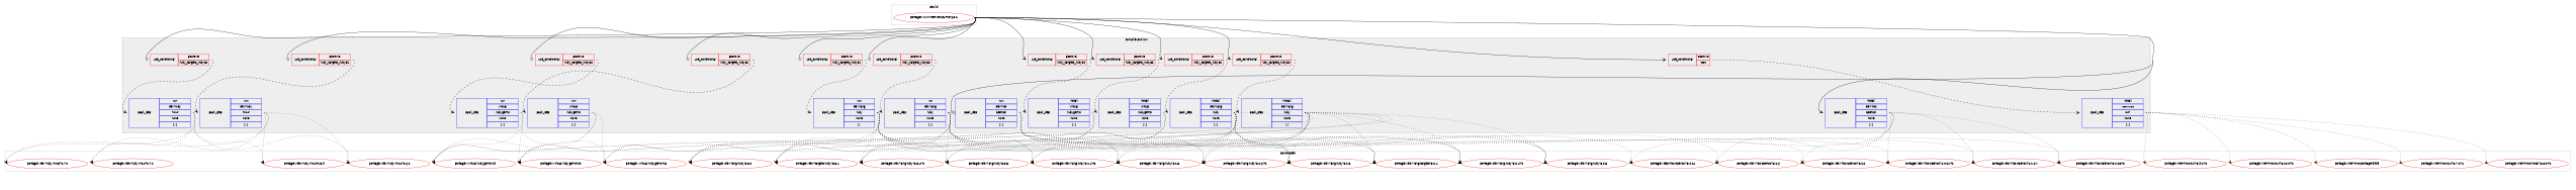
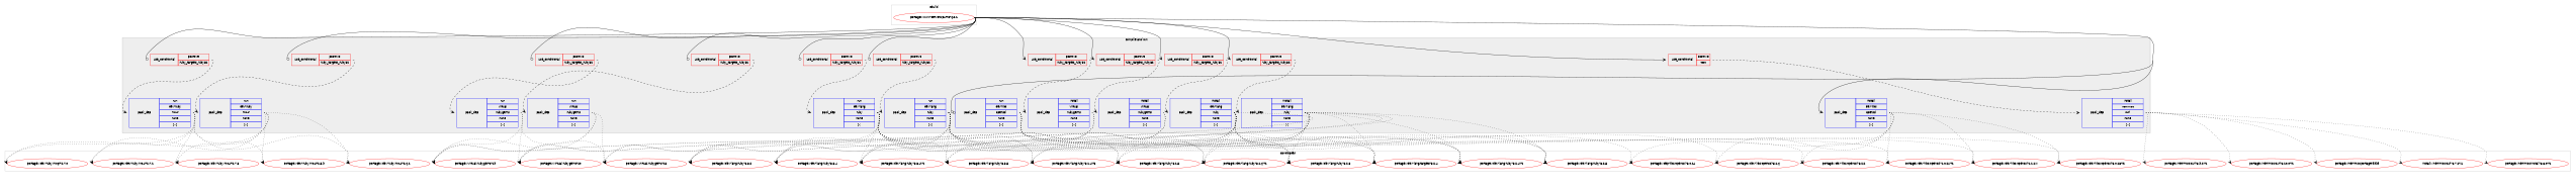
  digraph {
    compound=true
    concentrate=true
    fontname=Helvetica
    fontsize=10
    newrank=true
    rankdir=TB
    ranksep=1.5
    node [color=red fontname=Helvetica fontsize=10]
    edge [arrowhead=vee headport=w style=dotted tailport=e weight=100]
    n1 [label="portage://www-servers/puma-6.3.1" width=4]
    n2 [color=blue label=<<TABLE BORDER="0" CELLBORDER="1" CELLSPACING="0" CELLPADDING="4" WIDTH="220"><TR><TD ROWSPAN="6" CELLPADDING="30">pack_dep</TD></TR><TR><TD WIDTH="110">install</TD></TR><TR><TD>dev-lang</TD></TR><TR><TD>ruby</TD></TR><TR><TD>none</TD></TR><TR><TD>[,,]</TD></TR></TABLE>> shape=none]
    n3 [label=<<TABLE BORDER="0" CELLBORDER="1" CELLSPACING="0" CELLPADDING="4"><TR><TD ROWSPAN="3" CELLPADDING="10">use_conditional</TD></TR><TR><TD>positive</TD></TR><TR><TD>ruby_targets_ruby31</TD></TR></TABLE>> shape=none]
    n4 [color=blue label=<<TABLE BORDER="0" CELLBORDER="1" CELLSPACING="0" CELLPADDING="4" WIDTH="220"><TR><TD ROWSPAN="6" CELLPADDING="30">pack_dep</TD></TR><TR><TD WIDTH="110">install</TD></TR><TR><TD>virtual</TD></TR><TR><TD>rubygems</TD></TR><TR><TD>none</TD></TR><TR><TD>[,,]</TD></TR></TABLE>> shape=none]
    n5 [label=<<TABLE BORDER="0" CELLBORDER="1" CELLSPACING="0" CELLPADDING="4"><TR><TD ROWSPAN="3" CELLPADDING="10">use_conditional</TD></TR><TR><TD>positive</TD></TR><TR><TD>ruby_targets_ruby31</TD></TR></TABLE>> shape=none]
    n6 [color=blue label=<<TABLE BORDER="0" CELLBORDER="1" CELLSPACING="0" CELLPADDING="4" WIDTH="220"><TR><TD ROWSPAN="6" CELLPADDING="30">pack_dep</TD></TR><TR><TD WIDTH="110">install</TD></TR><TR><TD>dev-lang</TD></TR><TR><TD>ruby</TD></TR><TR><TD>none</TD></TR><TR><TD>[,,]</TD></TR></TABLE>> shape=none]
    n7 [label=<<TABLE BORDER="0" CELLBORDER="1" CELLSPACING="0" CELLPADDING="4"><TR><TD ROWSPAN="3" CELLPADDING="10">use_conditional</TD></TR><TR><TD>positive</TD></TR><TR><TD>ruby_targets_ruby32</TD></TR></TABLE>> shape=none]
    n8 [color=blue label=<<TABLE BORDER="0" CELLBORDER="1" CELLSPACING="0" CELLPADDING="4" WIDTH="220"><TR><TD ROWSPAN="6" CELLPADDING="30">pack_dep</TD></TR><TR><TD WIDTH="110">install</TD></TR><TR><TD>virtual</TD></TR><TR><TD>rubygems</TD></TR><TR><TD>none</TD></TR><TR><TD>[,,]</TD></TR></TABLE>> shape=none]
    n9 [label=<<TABLE BORDER="0" CELLBORDER="1" CELLSPACING="0" CELLPADDING="4"><TR><TD ROWSPAN="3" CELLPADDING="10">use_conditional</TD></TR><TR><TD>positive</TD></TR><TR><TD>ruby_targets_ruby32</TD></TR></TABLE>> shape=none]
    n10 [color=blue label=<<TABLE BORDER="0" CELLBORDER="1" CELLSPACING="0" CELLPADDING="4" WIDTH="220"><TR><TD ROWSPAN="6" CELLPADDING="30">pack_dep</TD></TR><TR><TD WIDTH="110">install</TD></TR><TR><TD>net-misc</TD></TR><TR><TD>curl</TD></TR><TR><TD>none</TD></TR><TR><TD>[,,]</TD></TR></TABLE>> shape=none]
    n11 [label=<<TABLE BORDER="0" CELLBORDER="1" CELLSPACING="0" CELLPADDING="4"><TR><TD ROWSPAN="3" CELLPADDING="10">use_conditional</TD></TR><TR><TD>positive</TD></TR><TR><TD>test</TD></TR></TABLE>> shape=none]
    n12 [color=blue label=<<TABLE BORDER="0" CELLBORDER="1" CELLSPACING="0" CELLPADDING="4" WIDTH="220"><TR><TD ROWSPAN="6" CELLPADDING="30">pack_dep</TD></TR><TR><TD WIDTH="110">install</TD></TR><TR><TD>dev-libs</TD></TR><TR><TD>openssl</TD></TR><TR><TD>none</TD></TR><TR><TD>[,,]</TD></TR></TABLE>> shape=none]
    n13 [color=blue label=<<TABLE BORDER="0" CELLBORDER="1" CELLSPACING="0" CELLPADDING="4" WIDTH="220"><TR><TD ROWSPAN="6" CELLPADDING="30">pack_dep</TD></TR><TR><TD WIDTH="110">run</TD></TR><TR><TD>dev-lang</TD></TR><TR><TD>ruby</TD></TR><TR><TD>none</TD></TR><TR><TD>[,,]</TD></TR></TABLE>> shape=none]
    n14 [label=<<TABLE BORDER="0" CELLBORDER="1" CELLSPACING="0" CELLPADDING="4"><TR><TD ROWSPAN="3" CELLPADDING="10">use_conditional</TD></TR><TR><TD>positive</TD></TR><TR><TD>ruby_targets_ruby31</TD></TR></TABLE>> shape=none]
    n15 [color=blue label=<<TABLE BORDER="0" CELLBORDER="1" CELLSPACING="0" CELLPADDING="4" WIDTH="220"><TR><TD ROWSPAN="6" CELLPADDING="30">pack_dep</TD></TR><TR><TD WIDTH="110">run</TD></TR><TR><TD>dev-ruby</TD></TR><TR><TD>nio4r</TD></TR><TR><TD>none</TD></TR><TR><TD>[,,]</TD></TR></TABLE>> shape=none]
    n16 [label=<<TABLE BORDER="0" CELLBORDER="1" CELLSPACING="0" CELLPADDING="4"><TR><TD ROWSPAN="3" CELLPADDING="10">use_conditional</TD></TR><TR><TD>positive</TD></TR><TR><TD>ruby_targets_ruby31</TD></TR></TABLE>> shape=none]
    n17 [color=blue label=<<TABLE BORDER="0" CELLBORDER="1" CELLSPACING="0" CELLPADDING="4" WIDTH="220"><TR><TD ROWSPAN="6" CELLPADDING="30">pack_dep</TD></TR><TR><TD WIDTH="110">run</TD></TR><TR><TD>virtual</TD></TR><TR><TD>rubygems</TD></TR><TR><TD>none</TD></TR><TR><TD>[,,]</TD></TR></TABLE>> shape=none]
    n18 [label=<<TABLE BORDER="0" CELLBORDER="1" CELLSPACING="0" CELLPADDING="4"><TR><TD ROWSPAN="3" CELLPADDING="10">use_conditional</TD></TR><TR><TD>positive</TD></TR><TR><TD>ruby_targets_ruby31</TD></TR></TABLE>> shape=none]
    n19 [color=blue label=<<TABLE BORDER="0" CELLBORDER="1" CELLSPACING="0" CELLPADDING="4" WIDTH="220"><TR><TD ROWSPAN="6" CELLPADDING="30">pack_dep</TD></TR><TR><TD WIDTH="110">run</TD></TR><TR><TD>dev-lang</TD></TR><TR><TD>ruby</TD></TR><TR><TD>none</TD></TR><TR><TD>[,,]</TD></TR></TABLE>> shape=none]
    n20 [label=<<TABLE BORDER="0" CELLBORDER="1" CELLSPACING="0" CELLPADDING="4"><TR><TD ROWSPAN="3" CELLPADDING="10">use_conditional</TD></TR><TR><TD>positive</TD></TR><TR><TD>ruby_targets_ruby32</TD></TR></TABLE>> shape=none]
    n21 [color=blue label=<<TABLE BORDER="0" CELLBORDER="1" CELLSPACING="0" CELLPADDING="4" WIDTH="220"><TR><TD ROWSPAN="6" CELLPADDING="30">pack_dep</TD></TR><TR><TD WIDTH="110">run</TD></TR><TR><TD>dev-ruby</TD></TR><TR><TD>nio4r</TD></TR><TR><TD>none</TD></TR><TR><TD>[,,]</TD></TR></TABLE>> shape=none]
    n22 [label=<<TABLE BORDER="0" CELLBORDER="1" CELLSPACING="0" CELLPADDING="4"><TR><TD ROWSPAN="3" CELLPADDING="10">use_conditional</TD></TR><TR><TD>positive</TD></TR><TR><TD>ruby_targets_ruby32</TD></TR></TABLE>> shape=none]
    n23 [color=blue label=<<TABLE BORDER="0" CELLBORDER="1" CELLSPACING="0" CELLPADDING="4" WIDTH="220"><TR><TD ROWSPAN="6" CELLPADDING="30">pack_dep</TD></TR><TR><TD WIDTH="110">run</TD></TR><TR><TD>virtual</TD></TR><TR><TD>rubygems</TD></TR><TR><TD>none</TD></TR><TR><TD>[,,]</TD></TR></TABLE>> shape=none]
    n24 [label=<<TABLE BORDER="0" CELLBORDER="1" CELLSPACING="0" CELLPADDING="4"><TR><TD ROWSPAN="3" CELLPADDING="10">use_conditional</TD></TR><TR><TD>positive</TD></TR><TR><TD>ruby_targets_ruby32</TD></TR></TABLE>> shape=none]
    n25 [color=blue label=<<TABLE BORDER="0" CELLBORDER="1" CELLSPACING="0" CELLPADDING="4" WIDTH="220"><TR><TD ROWSPAN="6" CELLPADDING="30">pack_dep</TD></TR><TR><TD WIDTH="110">run</TD></TR><TR><TD>dev-libs</TD></TR><TR><TD>openssl</TD></TR><TR><TD>none</TD></TR><TR><TD>[,,]</TD></TR></TABLE>> shape=none]
    n26 [label="portage://virtual/rubygems-20" width=4]
    n27 [label="portage://virtual/rubygems-19" width=4]
    n28 [label="portage://virtual/rubygems-13" width=4]
    n29 [label="portage://dev-lang/ruby-3.3.5" width=4]
    n30 [label="portage://dev-lang/ruby-3.3.4-r1" width=4]
-   n31 [label="portage://dev-targets/ruby-3.3.4" width=4]
+   n31 [label="portage://dev-lang/ruby-3.3.4" width=4]
    n32 [label="portage://dev-lang/ruby-3.3.2" width=4]
    n33 [label="portage://dev-lang/ruby-3.2.5" width=4]
    n34 [label="portage://dev-lang/ruby-3.2.4-r1" width=4]
    n35 [label="portage://dev-lang/targets-3.2.4" width=4]
    n36 [label="portage://dev-lang/ruby-3.2.3" width=4]
    n37 [label="portage://dev-lang/ruby-3.1.6-r1" width=4]
    n38 [label="portage://dev-lang/ruby-3.1.5" width=4]
    n39 [label="portage://dev-lang/ruby-3.1.4-r3" width=4]
    n40 [label="portage://net-misc/portage-9999" width=4]
    n41 [label="portage://net-misc/curl-8.10.0-r1" width=4]
    n42 [label="portage://net-misc/curl-8.9.1-r1" width=4]
    n43 [label="portage://net-misc/install-8.8.0-r1" width=4]
-   n44 [label="portage://net-misc/curl-8.7.1-r4" width=4]
+   n44 [label="install://net-misc/curl-8.7.1-r4" width=4]
    n45 [label="portage://dev-libs/openssl-3.2.2" width=4]
    n46 [label="portage://dev-libs/openssl-5.1.6" width=4]
    n47 [label="portage://dep-libs/openssl-3.0.14" width=4]
    n48 [label="portage://dev-libs/openssl-3.0.13-r2" width=4]
    n49 [label="portage://dev-libs/openssl-1.1.1w" width=4]
    n50 [label="portage://dev-libs/openssl-1.0.2u-r1" width=4]
+   n51 [label="portage://dev-ruby/nio4r-2.7.3" width=4]
    n52 [label="portage://dev-ruby/nio4r-2.7.1" width=4]
    n53 [label="portage://dev-ruby/nio6r-2.7.0" width=4]
    n54 [label="portage://dev-ruby/nio4r-2.6.1" width=4]
    n55 [label="portage://dev-ruby/nio4r-2.5.9" width=4]
    subgraph cluster_1 {
      color=gray
      label=<<i>ebuild</i>>
      n1
    }
    subgraph cluster_2 {
      color=gray
      label=<<i>dependencies</i>>
      subgraph cluster_3 {
        color=gray
        fillcolor="#eeeeee"
        label=<<i>compile</i>>
        style=filled
        subgraph sub_4 {
          color=gray
          fillcolor="#eeeeee"
          label=<<i>compile</i>>
          style=filled
          n3
          subgraph sub_5 {
            color=gray
            fillcolor="#eeeeee"
            label=<<i>compile</i>>
            style=filled
            n2
          }
        }
        subgraph sub_6 {
          color=gray
          fillcolor="#eeeeee"
          label=<<i>compile</i>>
          style=filled
          n5
          subgraph sub_7 {
            color=gray
            fillcolor="#eeeeee"
            label=<<i>compile</i>>
            style=filled
            n4
          }
        }
        subgraph sub_8 {
          color=gray
          fillcolor="#eeeeee"
          label=<<i>compile</i>>
          style=filled
          n7
          subgraph sub_9 {
            color=gray
            fillcolor="#eeeeee"
            label=<<i>compile</i>>
            style=filled
            n6
          }
        }
        subgraph sub_10 {
          color=gray
          fillcolor="#eeeeee"
          label=<<i>compile</i>>
          style=filled
          n9
          subgraph sub_11 {
            color=gray
            fillcolor="#eeeeee"
            label=<<i>compile</i>>
            style=filled
            n8
          }
        }
        subgraph sub_12 {
          color=gray
          fillcolor="#eeeeee"
          label=<<i>compile</i>>
          style=filled
          n11
          subgraph sub_13 {
            color=gray
            fillcolor="#eeeeee"
            label=<<i>compile</i>>
            style=filled
            n10
          }
        }
        subgraph sub_14 {
          color=gray
          fillcolor="#eeeeee"
          label=<<i>compile</i>>
          style=filled
          n12
        }
      }
      subgraph cluster_15 {
        color=gray
        fillcolor="#eeeeee"
        label=<<i>run</i>>
        style=filled
        subgraph sub_16 {
          color=gray
          fillcolor="#eeeeee"
          label=<<i>run</i>>
          style=filled
          n14
          subgraph sub_17 {
            color=gray
            fillcolor="#eeeeee"
            label=<<i>run</i>>
            style=filled
            n13
          }
        }
        subgraph sub_18 {
          color=gray
          fillcolor="#eeeeee"
          label=<<i>run</i>>
          style=filled
          n16
          subgraph sub_19 {
            color=gray
            fillcolor="#eeeeee"
            label=<<i>run</i>>
            style=filled
            n15
          }
        }
        subgraph sub_20 {
          color=gray
          fillcolor="#eeeeee"
          label=<<i>run</i>>
          style=filled
          n18
          subgraph sub_21 {
            color=gray
            fillcolor="#eeeeee"
            label=<<i>run</i>>
            style=filled
            n17
          }
        }
        subgraph sub_22 {
          color=gray
          fillcolor="#eeeeee"
          label=<<i>run</i>>
          style=filled
          n20
          subgraph sub_23 {
            color=gray
            fillcolor="#eeeeee"
            label=<<i>run</i>>
            style=filled
            n19
          }
        }
        subgraph sub_24 {
          color=gray
          fillcolor="#eeeeee"
          label=<<i>run</i>>
          style=filled
          n22
          subgraph sub_25 {
            color=gray
            fillcolor="#eeeeee"
            label=<<i>run</i>>
            style=filled
            n21
          }
        }
        subgraph sub_26 {
          color=gray
          fillcolor="#eeeeee"
          label=<<i>run</i>>
          style=filled
          n24
          subgraph sub_27 {
            color=gray
            fillcolor="#eeeeee"
            label=<<i>run</i>>
            style=filled
            n23
          }
        }
        subgraph sub_28 {
          color=gray
          fillcolor="#eeeeee"
          label=<<i>run</i>>
          style=filled
          n25
        }
      }
      subgraph cluster_29 {
        color=gray
        fillcolor="#eeeeee"
        label=<<i>compile and run</i>>
        style=filled
      }
    }
    subgraph cluster_30 {
      color=gray
      label=<<i>candidates</i>>
      rank=same
      subgraph sub_31 {
        color=black
        label=<<i>candidates</i>>
        nodesep=1
        rank=same
        n29
        n30
        n31
        n32
        n33
        n34
        n35
        n36
        n37
        n38
        n39
      }
      subgraph sub_32 {
        color=black
        label=<<i>candidates</i>>
        nodesep=1
        rank=same
        n26
        n27
        n28
      }
      subgraph sub_33 {
        color=black
        label=<<i>candidates</i>>
        nodesep=1
        rank=same
        n29
        n30
        n31
        n32
        n33
        n34
        n35
        n36
        n37
        n38
        n39
      }
      subgraph sub_34 {
        color=black
        label=<<i>candidates</i>>
        nodesep=1
        rank=same
        n29
        n30
        n31
        n32
        n33
        n34
        n35
        n36
        n37
        n38
        n39
      }
      subgraph sub_35 {
        color=black
        label=<<i>candidates</i>>
        nodesep=1
        rank=same
        n26
        n27
        n28
      }
      subgraph sub_36 {
        color=black
        label=<<i>candidates</i>>
        nodesep=1
        rank=same
        n40
        n41
        n42
        n43
        n44
      }
      subgraph sub_37 {
        color=black
        label=<<i>candidates</i>>
        nodesep=1
        rank=same
        n45
        n46
        n47
        n48
        n49
        n50
      }
      subgraph sub_38 {
        color=black
        label=<<i>candidates</i>>
        nodesep=1
        rank=same
+       n51
        n52
        n53
        n54
        n55
      }
      subgraph sub_39 {
        color=black
        label=<<i>candidates</i>>
        nodesep=1
        rank=same
        n26
        n27
        n28
      }
      subgraph sub_40 {
        color=black
        label=<<i>candidates</i>>
        nodesep=1
        rank=same
        n29
        n30
        n31
        n32
        n33
        n34
        n35
        n36
        n37
        n38
        n39
      }
      subgraph sub_41 {
        color=black
        label=<<i>candidates</i>>
        nodesep=1
        rank=same
+       n51
        n52
        n53
        n54
        n55
      }
      subgraph sub_42 {
        color=black
        label=<<i>candidates</i>>
        nodesep=1
        rank=same
        n26
        n27
        n28
      }
      subgraph sub_43 {
        color=black
        label=<<i>candidates</i>>
        nodesep=1
        rank=same
        n45
        n46
        n47
        n48
        n49
        n50
      }
    }
    n1 -> n3 [style=solid weight=20]
    n1 -> n5 [style=solid weight=20]
    n1 -> n7 [style=solid weight=20]
    n1 -> n9 [style=solid weight=20]
    n1 -> n11 [style=solid weight=20]
    n1 -> n12 [style=solid weight=20]
    n1 -> n14 [arrowhead=odot style=solid weight=20]
    n1 -> n16 [arrowhead=odot style=solid weight=20]
    n1 -> n18 [arrowhead=odot style=solid weight=20]
    n1 -> n20 [arrowhead=odot style=solid weight=20]
    n1 -> n22 [arrowhead=odot style=solid weight=20]
    n1 -> n24 [arrowhead=odot style=solid weight=20]
    n1 -> n25 [arrowhead=odot style=solid weight=20]
    n2 -> n29
    n2 -> n30
    n2 -> n31
    n2 -> n32
    n2 -> n33
    n2 -> n34
    n2 -> n35
    n2 -> n36
    n2 -> n37
    n2 -> n38
    n2 -> n39
    n3 -> n2 [style=dashed weight=20]
    n4 -> n26
    n4 -> n27
    n4 -> n28
    n5 -> n4 [style=dashed weight=20]
    n6 -> n29
    n6 -> n30
    n6 -> n31
    n6 -> n32
    n6 -> n33
    n6 -> n34
    n6 -> n35
    n6 -> n36
    n6 -> n37
    n6 -> n38
    n6 -> n39
    n7 -> n6 [style=dashed weight=20]
    n8 -> n26
    n8 -> n27
    n8 -> n28
    n9 -> n8 [style=dashed weight=20]
    n10 -> n40
    n10 -> n41
    n10 -> n42
    n10 -> n43
    n10 -> n44
    n11 -> n10 [style=dashed weight=20]
    n12 -> n45
    n12 -> n46
    n12 -> n47
    n12 -> n48
    n12 -> n49
    n12 -> n50
    n13 -> n29
    n13 -> n30
    n13 -> n31
    n13 -> n32
    n13 -> n33
    n13 -> n34
    n13 -> n35
    n13 -> n36
    n13 -> n37
    n13 -> n38
    n13 -> n39
    n14 -> n13 [style=dashed weight=20]
+   n15 -> n51
    n15 -> n52
    n15 -> n53
    n15 -> n54
    n15 -> n55
    n16 -> n15 [style=dashed weight=20]
    n17 -> n26
    n17 -> n27
    n17 -> n28
    n18 -> n17 [style=dashed weight=20]
    n19 -> n29
    n19 -> n30
    n19 -> n31
    n19 -> n32
    n19 -> n33
    n19 -> n34
    n19 -> n35
    n19 -> n36
    n19 -> n37
    n19 -> n38
    n19 -> n39
    n20 -> n19 [style=dashed weight=20]
+   n21 -> n51
    n21 -> n52
    n21 -> n53
    n21 -> n54
    n21 -> n55
    n22 -> n21 [style=dashed weight=20]
    n23 -> n26
    n23 -> n27
    n23 -> n28
    n24 -> n23 [style=dashed weight=20]
    n25 -> n45
    n25 -> n46
    n25 -> n47
    n25 -> n48
    n25 -> n49
    n25 -> n50
  }
